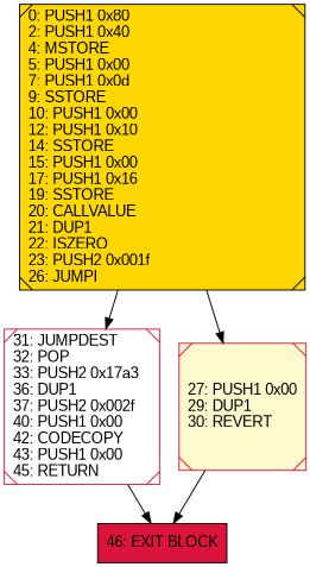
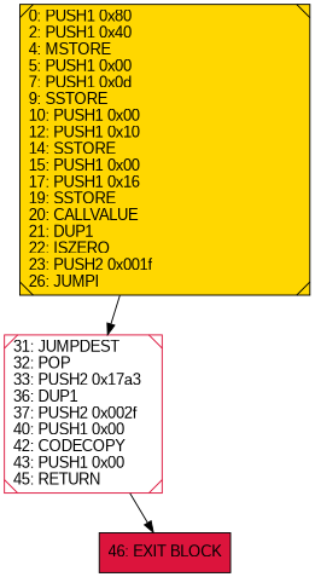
  digraph {
    rankdir=UD
    node [color=crimson fontcolor=black fontname=arial shape=Msquare style=filled]
    n1 [fillcolor=white label="31: JUMPDEST\l32: POP\l33: PUSH2 0x17a3\l36: DUP1\l37: PUSH2 0x002f\l40: PUSH1 0x00\l42: CODECOPY\l43: PUSH1 0x00\l45: RETURN\l"]
    n2 [color=black fillcolor=crimson label="46: EXIT BLOCK\l" shape=box]
    n3 [color=black fillcolor=gold label="0: PUSH1 0x80\l2: PUSH1 0x40\l4: MSTORE\l5: PUSH1 0x00\l7: PUSH1 0x0d\l9: SSTORE\l10: PUSH1 0x00\l12: PUSH1 0x10\l14: SSTORE\l15: PUSH1 0x00\l17: PUSH1 0x16\l19: SSTORE\l20: CALLVALUE\l21: DUP1\l22: ISZERO\l23: PUSH2 0x001f\l26: JUMPI\l"]
-   n4 [fillcolor=lemonchiffon label="27: PUSH1 0x00\l29: DUP1\l30: REVERT\l"]
    n1 -> n2
    n3 -> n1
-   n3 -> n4
-   n4 -> n2
  }
